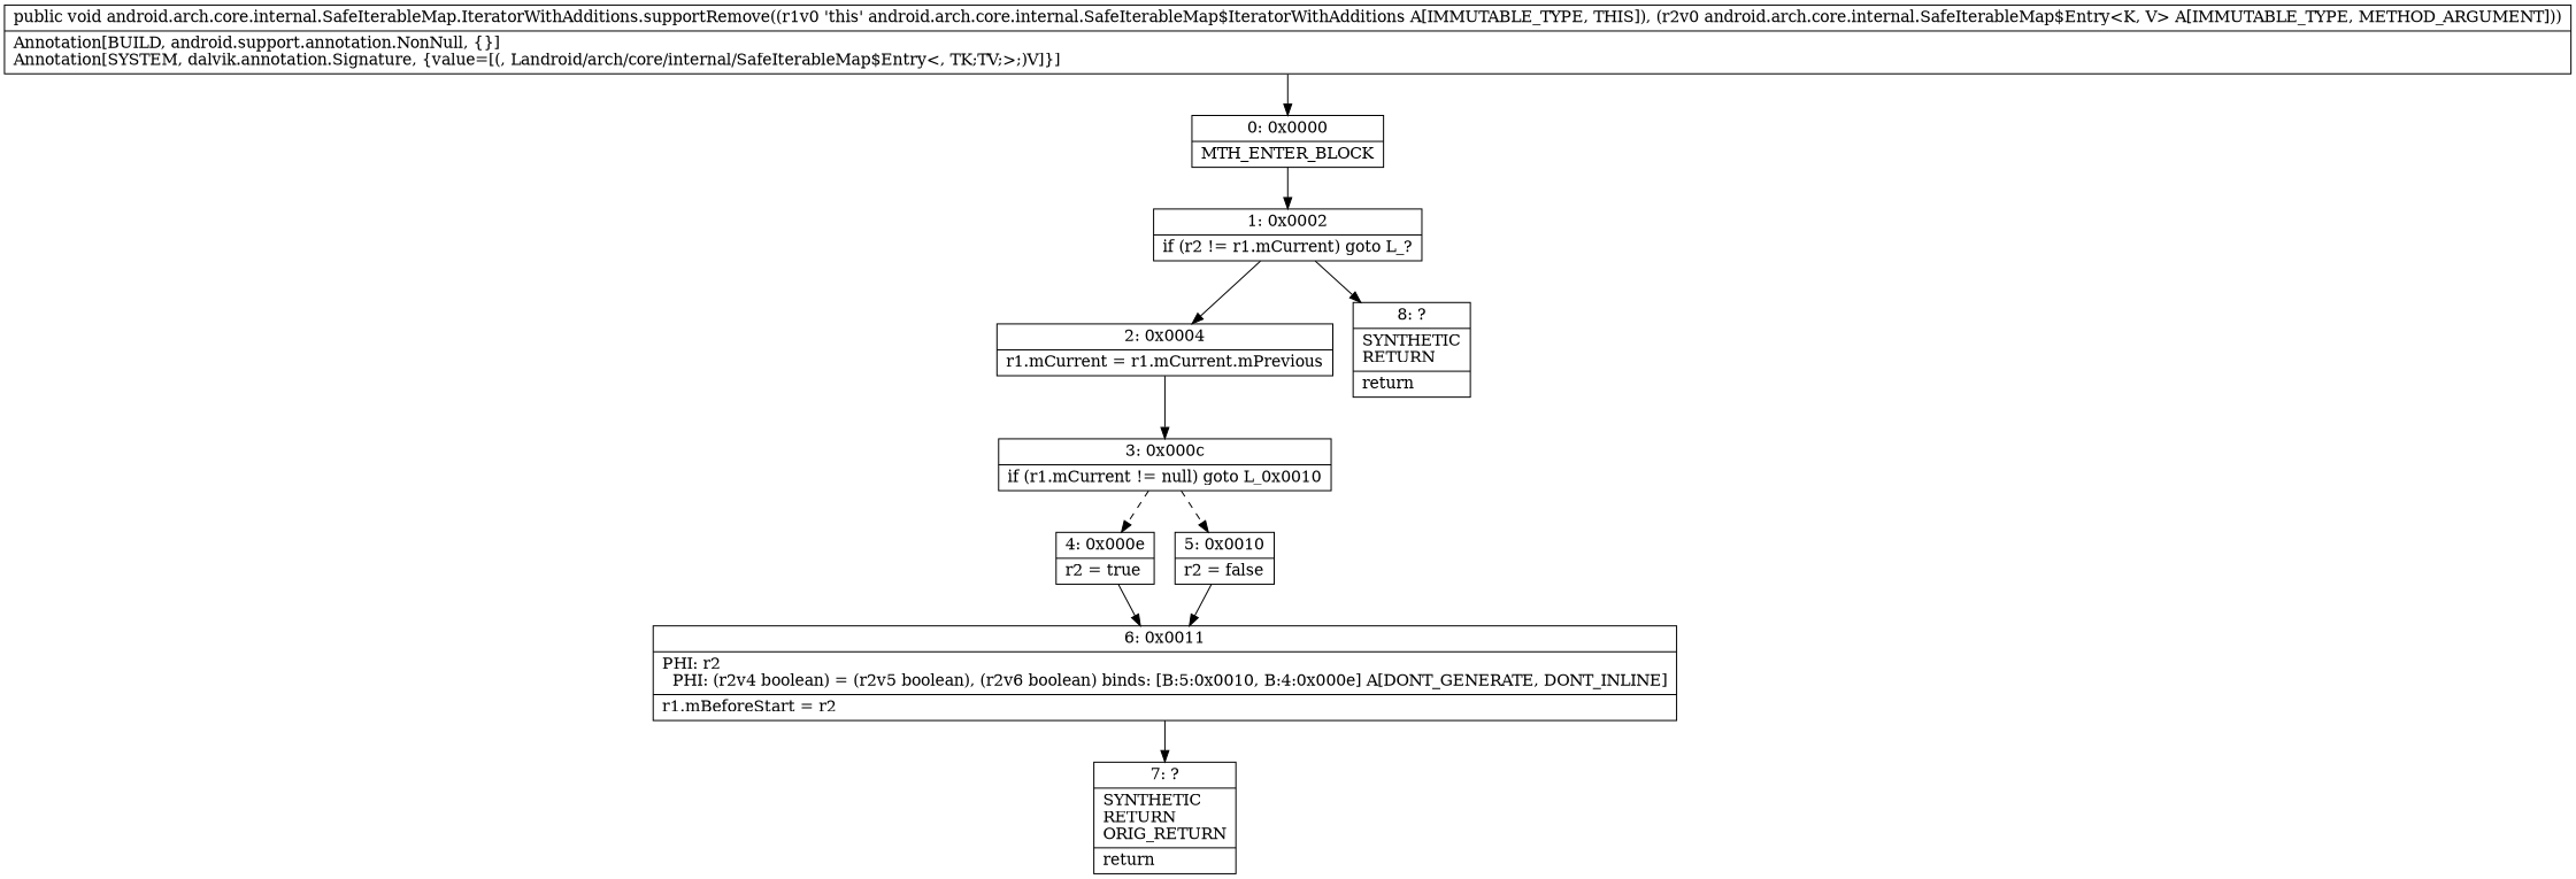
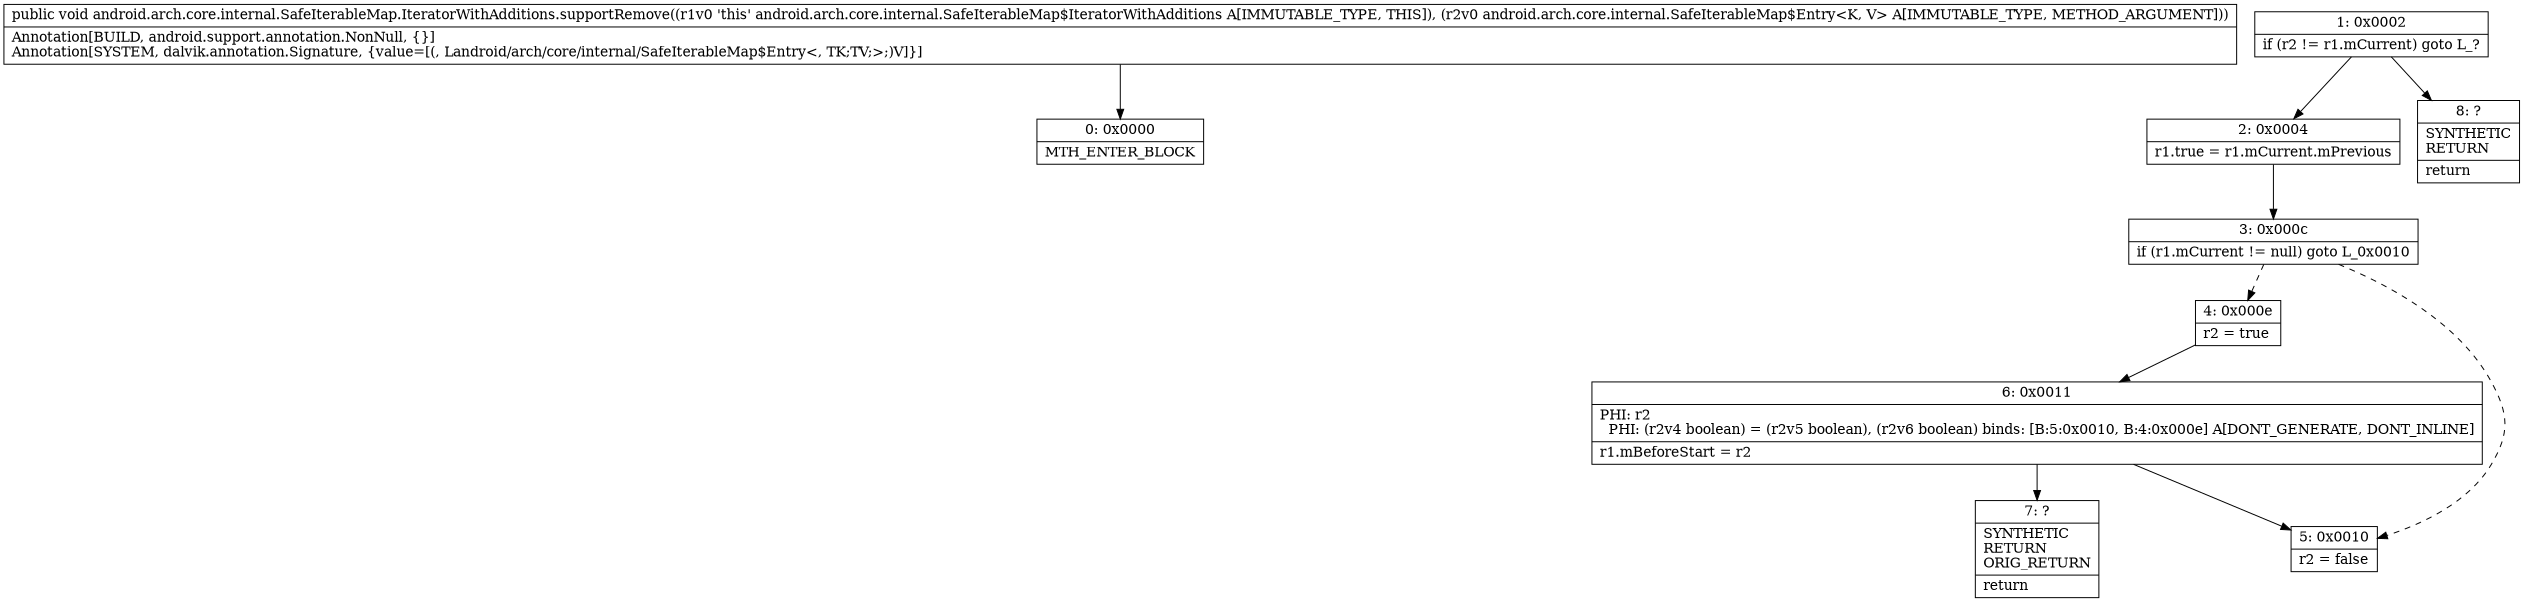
  digraph {
    node [shape=record]
    n1 [label="{0\:\ 0x0000|MTH_ENTER_BLOCK\l}"]
    n2 [label="{1\:\ 0x0002|if (r2 != r1.mCurrent) goto L_?\l}"]
-   n3 [label="{2\:\ 0x0004|r1.mCurrent = r1.mCurrent.mPrevious\l}"]
+   n3 [label="{2\:\ 0x0004|r1.true = r1.mCurrent.mPrevious\l}"]
    n4 [label="{8\:\ ?|SYNTHETIC\lRETURN\l|return\l}"]
    n5 [label="{3\:\ 0x000c|if (r1.mCurrent != null) goto L_0x0010\l}"]
    n6 [label="{4\:\ 0x000e|r2 = true\l}"]
    n7 [label="{5\:\ 0x0010|r2 = false\l}"]
    n8 [label="{6\:\ 0x0011|PHI: r2 \l  PHI: (r2v4 boolean) = (r2v5 boolean), (r2v6 boolean) binds: [B:5:0x0010, B:4:0x000e] A[DONT_GENERATE, DONT_INLINE]\l|r1.mBeforeStart = r2\l}"]
    n9 [label="{7\:\ ?|SYNTHETIC\lRETURN\lORIG_RETURN\l|return\l}"]
    n10 [label="{public void android.arch.core.internal.SafeIterableMap.IteratorWithAdditions.supportRemove((r1v0 'this' android.arch.core.internal.SafeIterableMap$IteratorWithAdditions A[IMMUTABLE_TYPE, THIS]), (r2v0 android.arch.core.internal.SafeIterableMap$Entry\<K, V\> A[IMMUTABLE_TYPE, METHOD_ARGUMENT]))  | Annotation[BUILD, android.support.annotation.NonNull, \{\}]\lAnnotation[SYSTEM, dalvik.annotation.Signature, \{value=[(, Landroid\/arch\/core\/internal\/SafeIterableMap$Entry\<, TK;TV;\>;)V]\}]\l}"]
-   n1 -> n2
    n2 -> n3 [style=solid]
    n2 -> n4
    n3 -> n5
    n5 -> n6 [style=dashed]
    n5 -> n7 [style=dashed]
    n6 -> n8
-   n7 -> n8
+   n8 -> n7
    n8 -> n9
    n10 -> n1
  }
